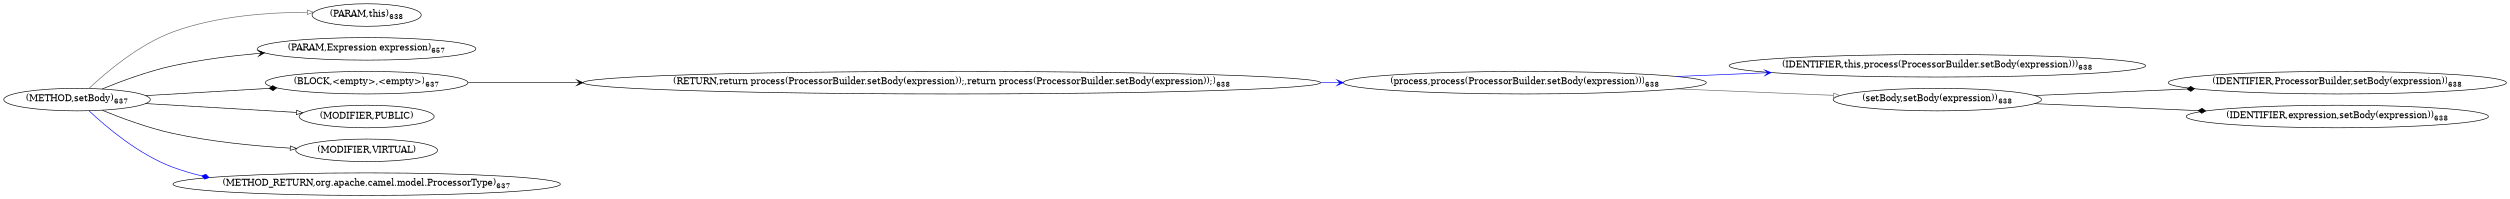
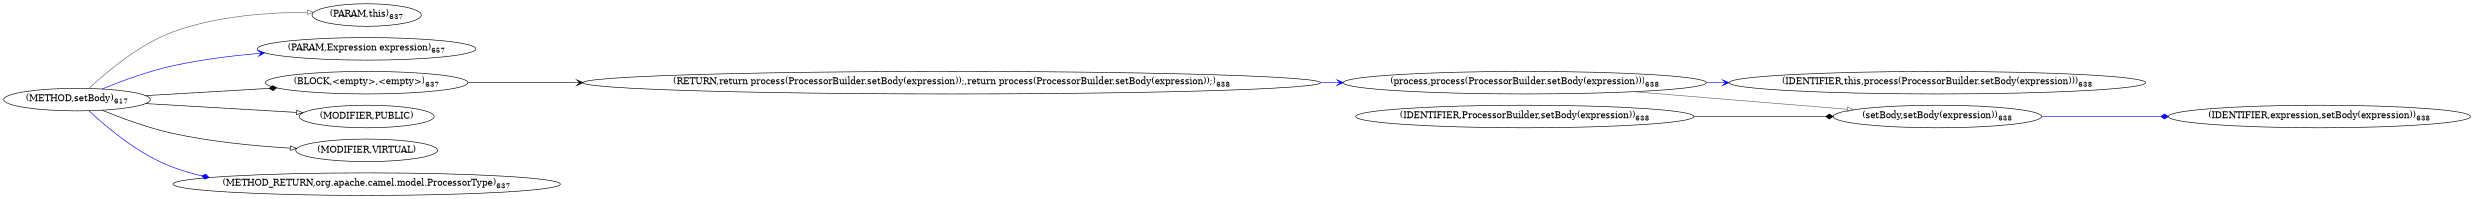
  digraph {
    rankdir=LR
    edge [arrowhead=onormal color=black]
-   n1 [label=<(METHOD,setBody)<SUB>637</SUB>>]
-   n2 [label=<(PARAM,this)<SUB>638</SUB>>]
+   n1 [label=<(METHOD,setBody)<SUB>617</SUB>>]
+   n2 [label=<(PARAM,this)<SUB>637</SUB>>]
    n3 [label=<(PARAM,Expression expression)<SUB>657</SUB>>]
    n4 [label=<(BLOCK,&lt;empty&gt;,&lt;empty&gt;)<SUB>637</SUB>>]
    n5 [label=<(MODIFIER,PUBLIC)>]
    n6 [label=<(MODIFIER,VIRTUAL)>]
    n7 [label=<(METHOD_RETURN,org.apache.camel.model.ProcessorType)<SUB>637</SUB>>]
    n8 [label=<(RETURN,return process(ProcessorBuilder.setBody(expression));,return process(ProcessorBuilder.setBody(expression));)<SUB>638</SUB>>]
    n9 [label=<(process,process(ProcessorBuilder.setBody(expression)))<SUB>638</SUB>>]
    n10 [label=<(IDENTIFIER,this,process(ProcessorBuilder.setBody(expression)))<SUB>638</SUB>>]
    n11 [label=<(setBody,setBody(expression))<SUB>638</SUB>>]
    n12 [label=<(IDENTIFIER,ProcessorBuilder,setBody(expression))<SUB>638</SUB>>]
    n13 [label=<(IDENTIFIER,expression,setBody(expression))<SUB>638</SUB>>]
    n1 -> n2 [color=gray40]
-   n1 -> n3 [arrowhead=vee]
+   n1 -> n3 [arrowhead=vee color=blue]
    n1 -> n4 [arrowhead=diamond]
    n1 -> n5
    n1 -> n6
    n1 -> n7 [arrowhead=diamond color=blue]
    n4 -> n8 [arrowhead=vee]
    n8 -> n9 [arrowhead=vee color=blue]
    n9 -> n10 [arrowhead=vee color=blue]
    n9 -> n11 [color=gray40]
-   n11 -> n12 [arrowhead=diamond]
-   n11 -> n13 [arrowhead=diamond]
+   n12 -> n11 [arrowhead=diamond]
+   n11 -> n13 [arrowhead=diamond color=blue]
  }
